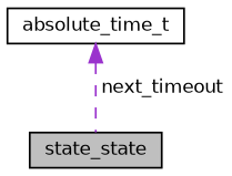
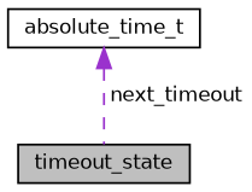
  digraph {
    node [color=black fontname=Helvetica fontsize=10 shape=record style=filled]
-   n1 [fillcolor=grey75 fontcolor=black height=0.2 label=state_state width=0.4]
+   n1 [fillcolor=grey75 fontcolor=black height=0.2 label=timeout_state width=0.4]
    n2 [fillcolor=white height=0.2 label=absolute_time_t width=0.4]
    n2 -> n1 [color=darkorchid3 dir=back fontname=Helvetica fontsize=10 label=" next_timeout" labelfontname=Helvetica labelfontsize=10 style=dashed]
  }
